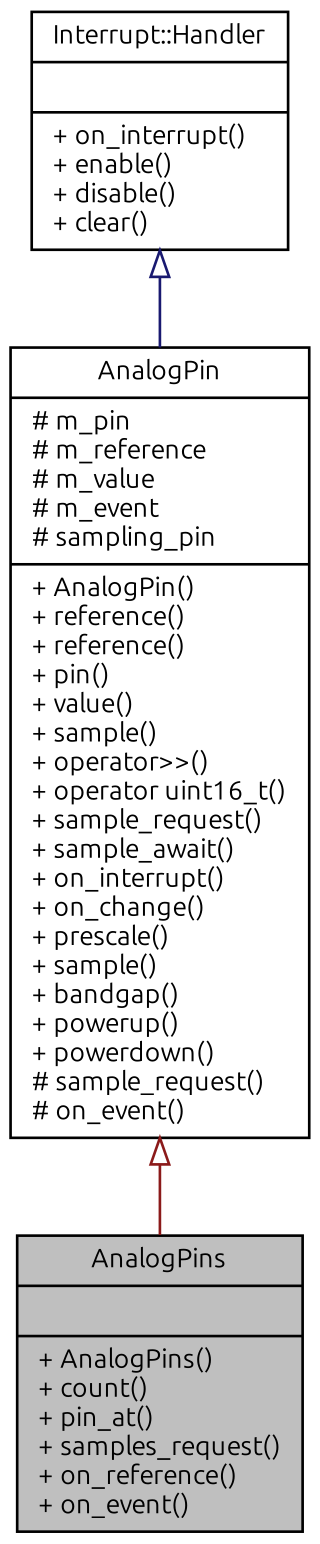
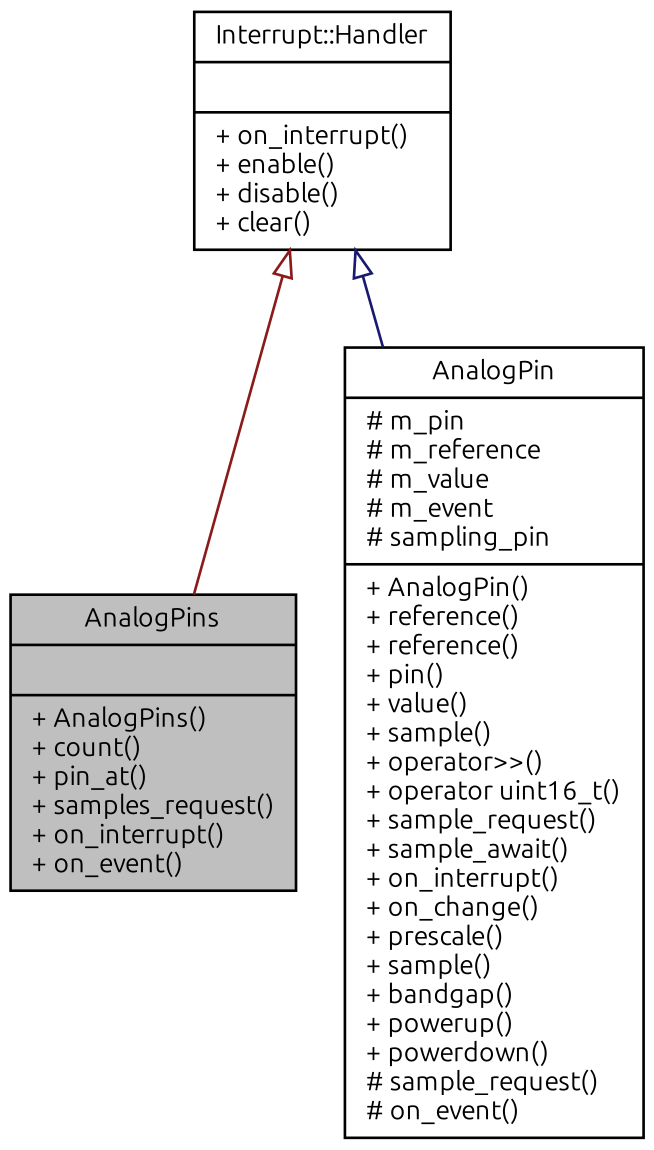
  digraph {
    fontname=Ubuntu
    node [color=black fillcolor=white fontname=Ubuntu fontsize=10 shape=record style=filled]
    edge [arrowtail=onormal dir=back fontname=Ubuntu fontsize=10 labelfontname=Helvetica labelfontsize=10 style=solid]
-   n1 [fillcolor=grey75 fontcolor=black height=0.2 label="{AnalogPins\n||+ AnalogPins()\l+ count()\l+ pin_at()\l+ samples_request()\l+ on_reference()\l+ on_event()\l}" width=0.4]
+   n1 [fillcolor=grey75 fontcolor=black height=0.2 label="{AnalogPins\n||+ AnalogPins()\l+ count()\l+ pin_at()\l+ samples_request()\l+ on_interrupt()\l+ on_event()\l}" width=0.4]
    n2 [height=0.2 label="{AnalogPin\n|# m_pin\l# m_reference\l# m_value\l# m_event\l# sampling_pin\l|+ AnalogPin()\l+ reference()\l+ reference()\l+ pin()\l+ value()\l+ sample()\l+ operator\>\>()\l+ operator uint16_t()\l+ sample_request()\l+ sample_await()\l+ on_interrupt()\l+ on_change()\l+ prescale()\l+ sample()\l+ bandgap()\l+ powerup()\l+ powerdown()\l# sample_request()\l# on_event()\l}" width=0.4]
    n3 [height=0.2 label="{Interrupt::Handler\n||+ on_interrupt()\l+ enable()\l+ disable()\l+ clear()\l}" width=0.4]
-   n2 -> n1 [color=firebrick4]
+   n3 -> n1 [color=firebrick4]
    n3 -> n2 [color=midnightblue]
  }
